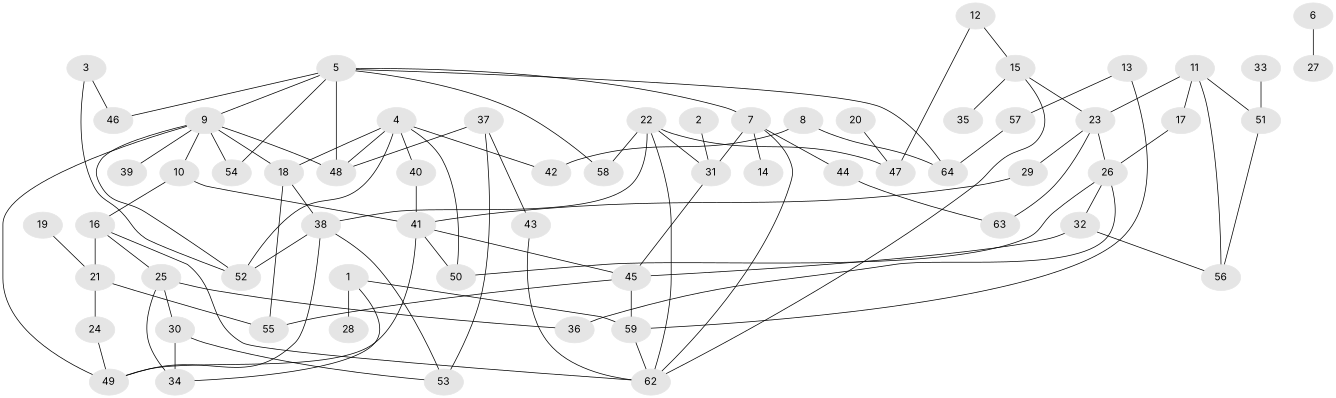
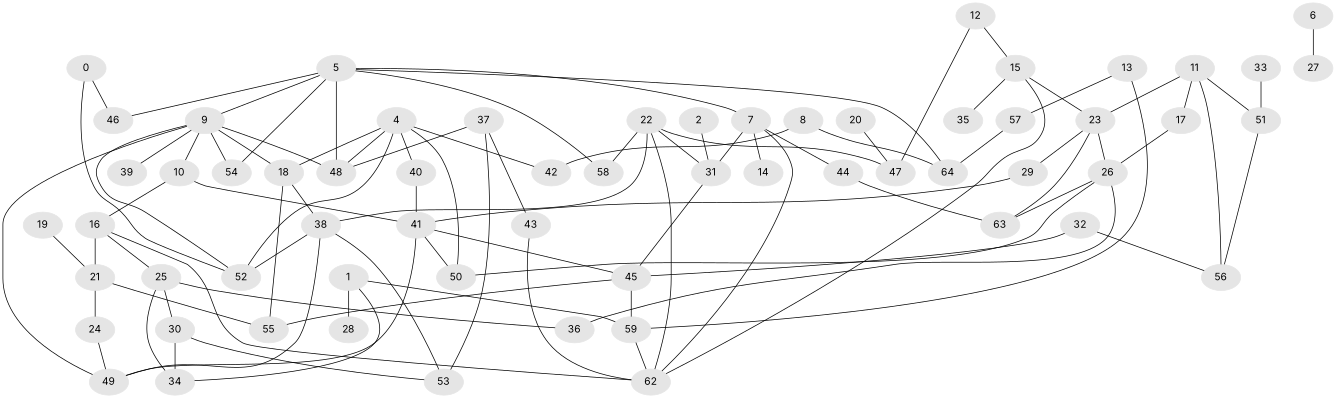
  graph {
    fontname=Inter
    node [color=gray90 fontname=Inter style=filled]
    edge [fontname=Inter]
    1
    28
    34
    59
    62
    2
    31
    45
-   3
+   3 [label=0]
    46
    52
    4
    18
    40
    42
    48
    50
    38
    55
    41
    5
    7
    9
    54
    58
    n26 [label=64]
    14
    44
    10
    39
    49
    6
    27
    n34 [label=63]
    8
    16
    21
    25
    11
    17
    23
    51
    56
    26
    29
    12
    15
    47
    35
    13
    57
    24
    36
    30
    32
    53
    19
    20
    22
    33
    37
    43
    1 -- 28
    1 -- 34
    1 -- 59
    59 -- 62
    2 -- 31
    31 -- 45
    45 -- 59
    45 -- 55
    3 -- 46
    3 -- 52
    4 -- 52
    4 -- 18
    4 -- 40
    4 -- 42
    4 -- 48
    4 -- 50
    18 -- 38
    18 -- 55
    40 -- 41
    38 -- 52
    38 -- 49
    38 -- 53
    41 -- 45
    41 -- 50
    41 -- 49
    5 -- 46
    5 -- 48
    5 -- 7
    5 -- 9
    5 -- 54
    5 -- 58
    5 -- n26
    7 -- 62
    7 -- 31
    7 -- 14
    7 -- 44
    9 -- 52
    9 -- 18
    9 -- 48
    9 -- 54
    9 -- 10
    9 -- 39
    9 -- 49
    44 -- n34
    10 -- 41
    10 -- 16
    6 -- 27
    8 -- 42
    8 -- n26
    16 -- 62
    16 -- 21
    16 -- 25
    21 -- 55
    21 -- 24
    25 -- 34
    25 -- 36
    25 -- 30
    11 -- 17
    11 -- 23
    11 -- 51
    11 -- 56
    17 -- 26
    23 -- n34
    23 -- 26
    23 -- 29
    51 -- 56
    26 -- 50
    26 -- 36
-   26 -- 32
+   26 -- n34
    29 -- 41
    12 -- 15
    12 -- 47
    15 -- 62
    15 -- 23
    15 -- 35
    13 -- 59
    13 -- 57
    57 -- n26
    24 -- 49
    30 -- 34
    30 -- 53
    32 -- 45
    32 -- 56
    19 -- 21
    20 -- 47
    22 -- 62
    22 -- 31
    22 -- 38
    22 -- 58
    22 -- 47
    33 -- 51
    37 -- 48
    37 -- 53
    37 -- 43
    43 -- 62
  }
